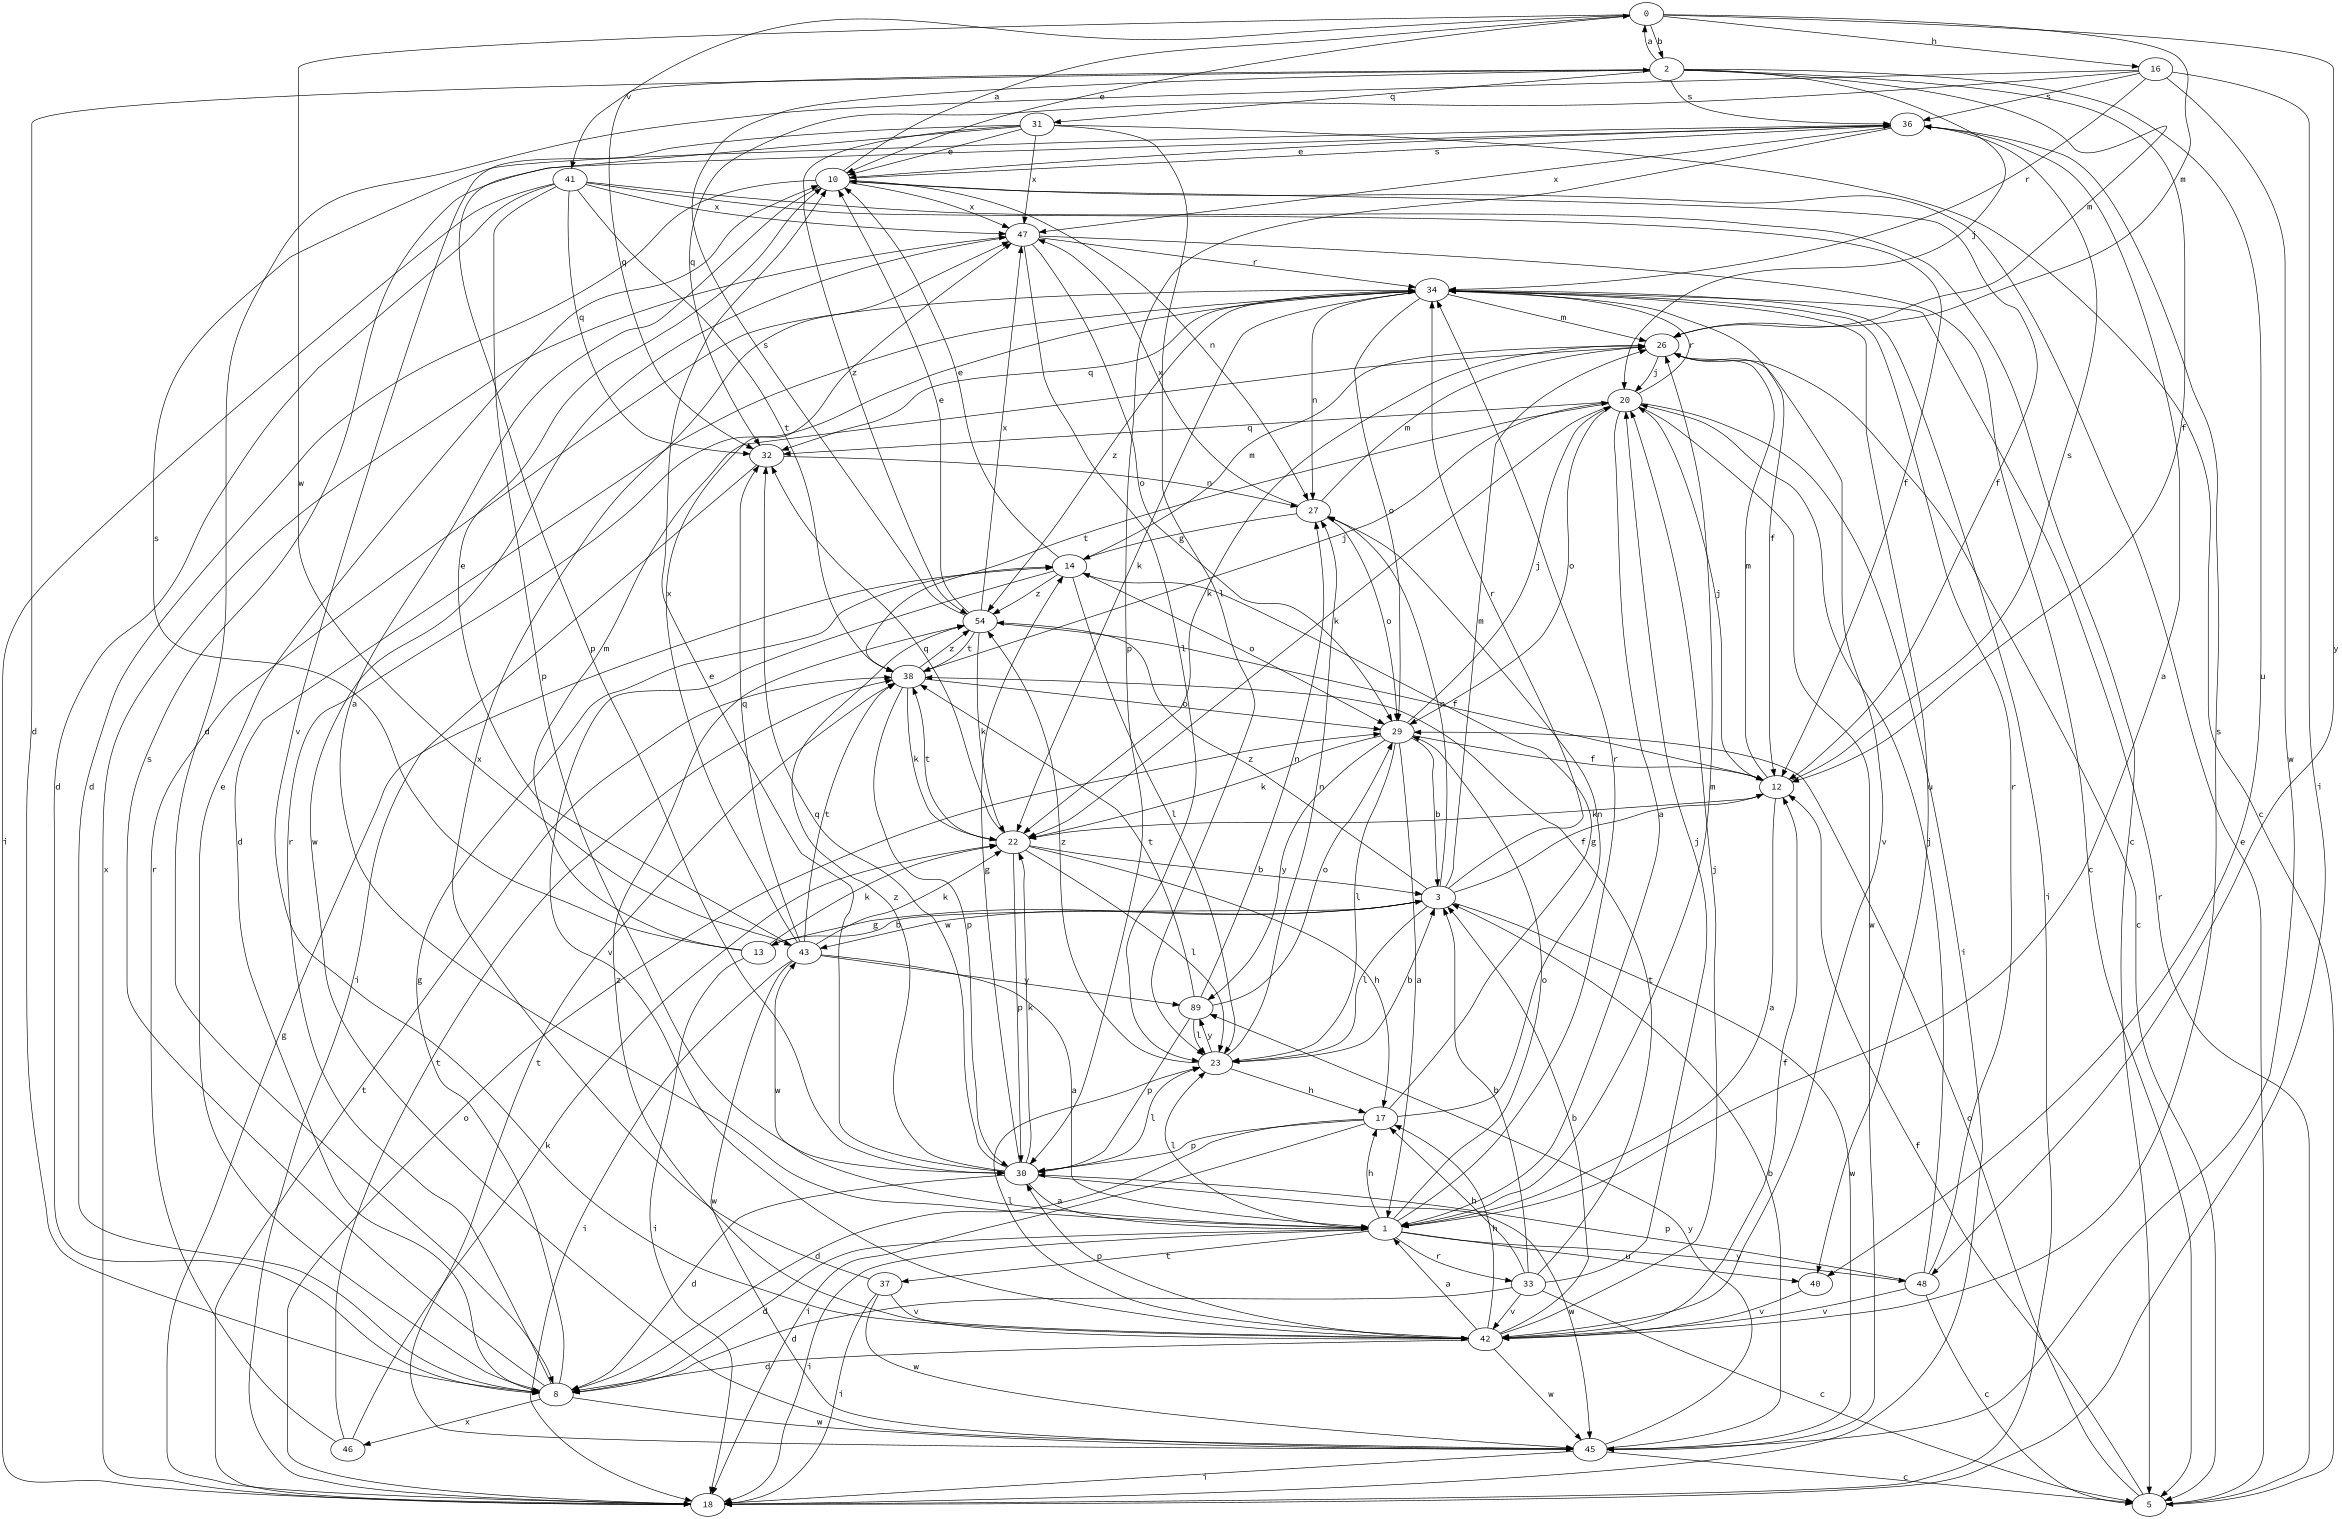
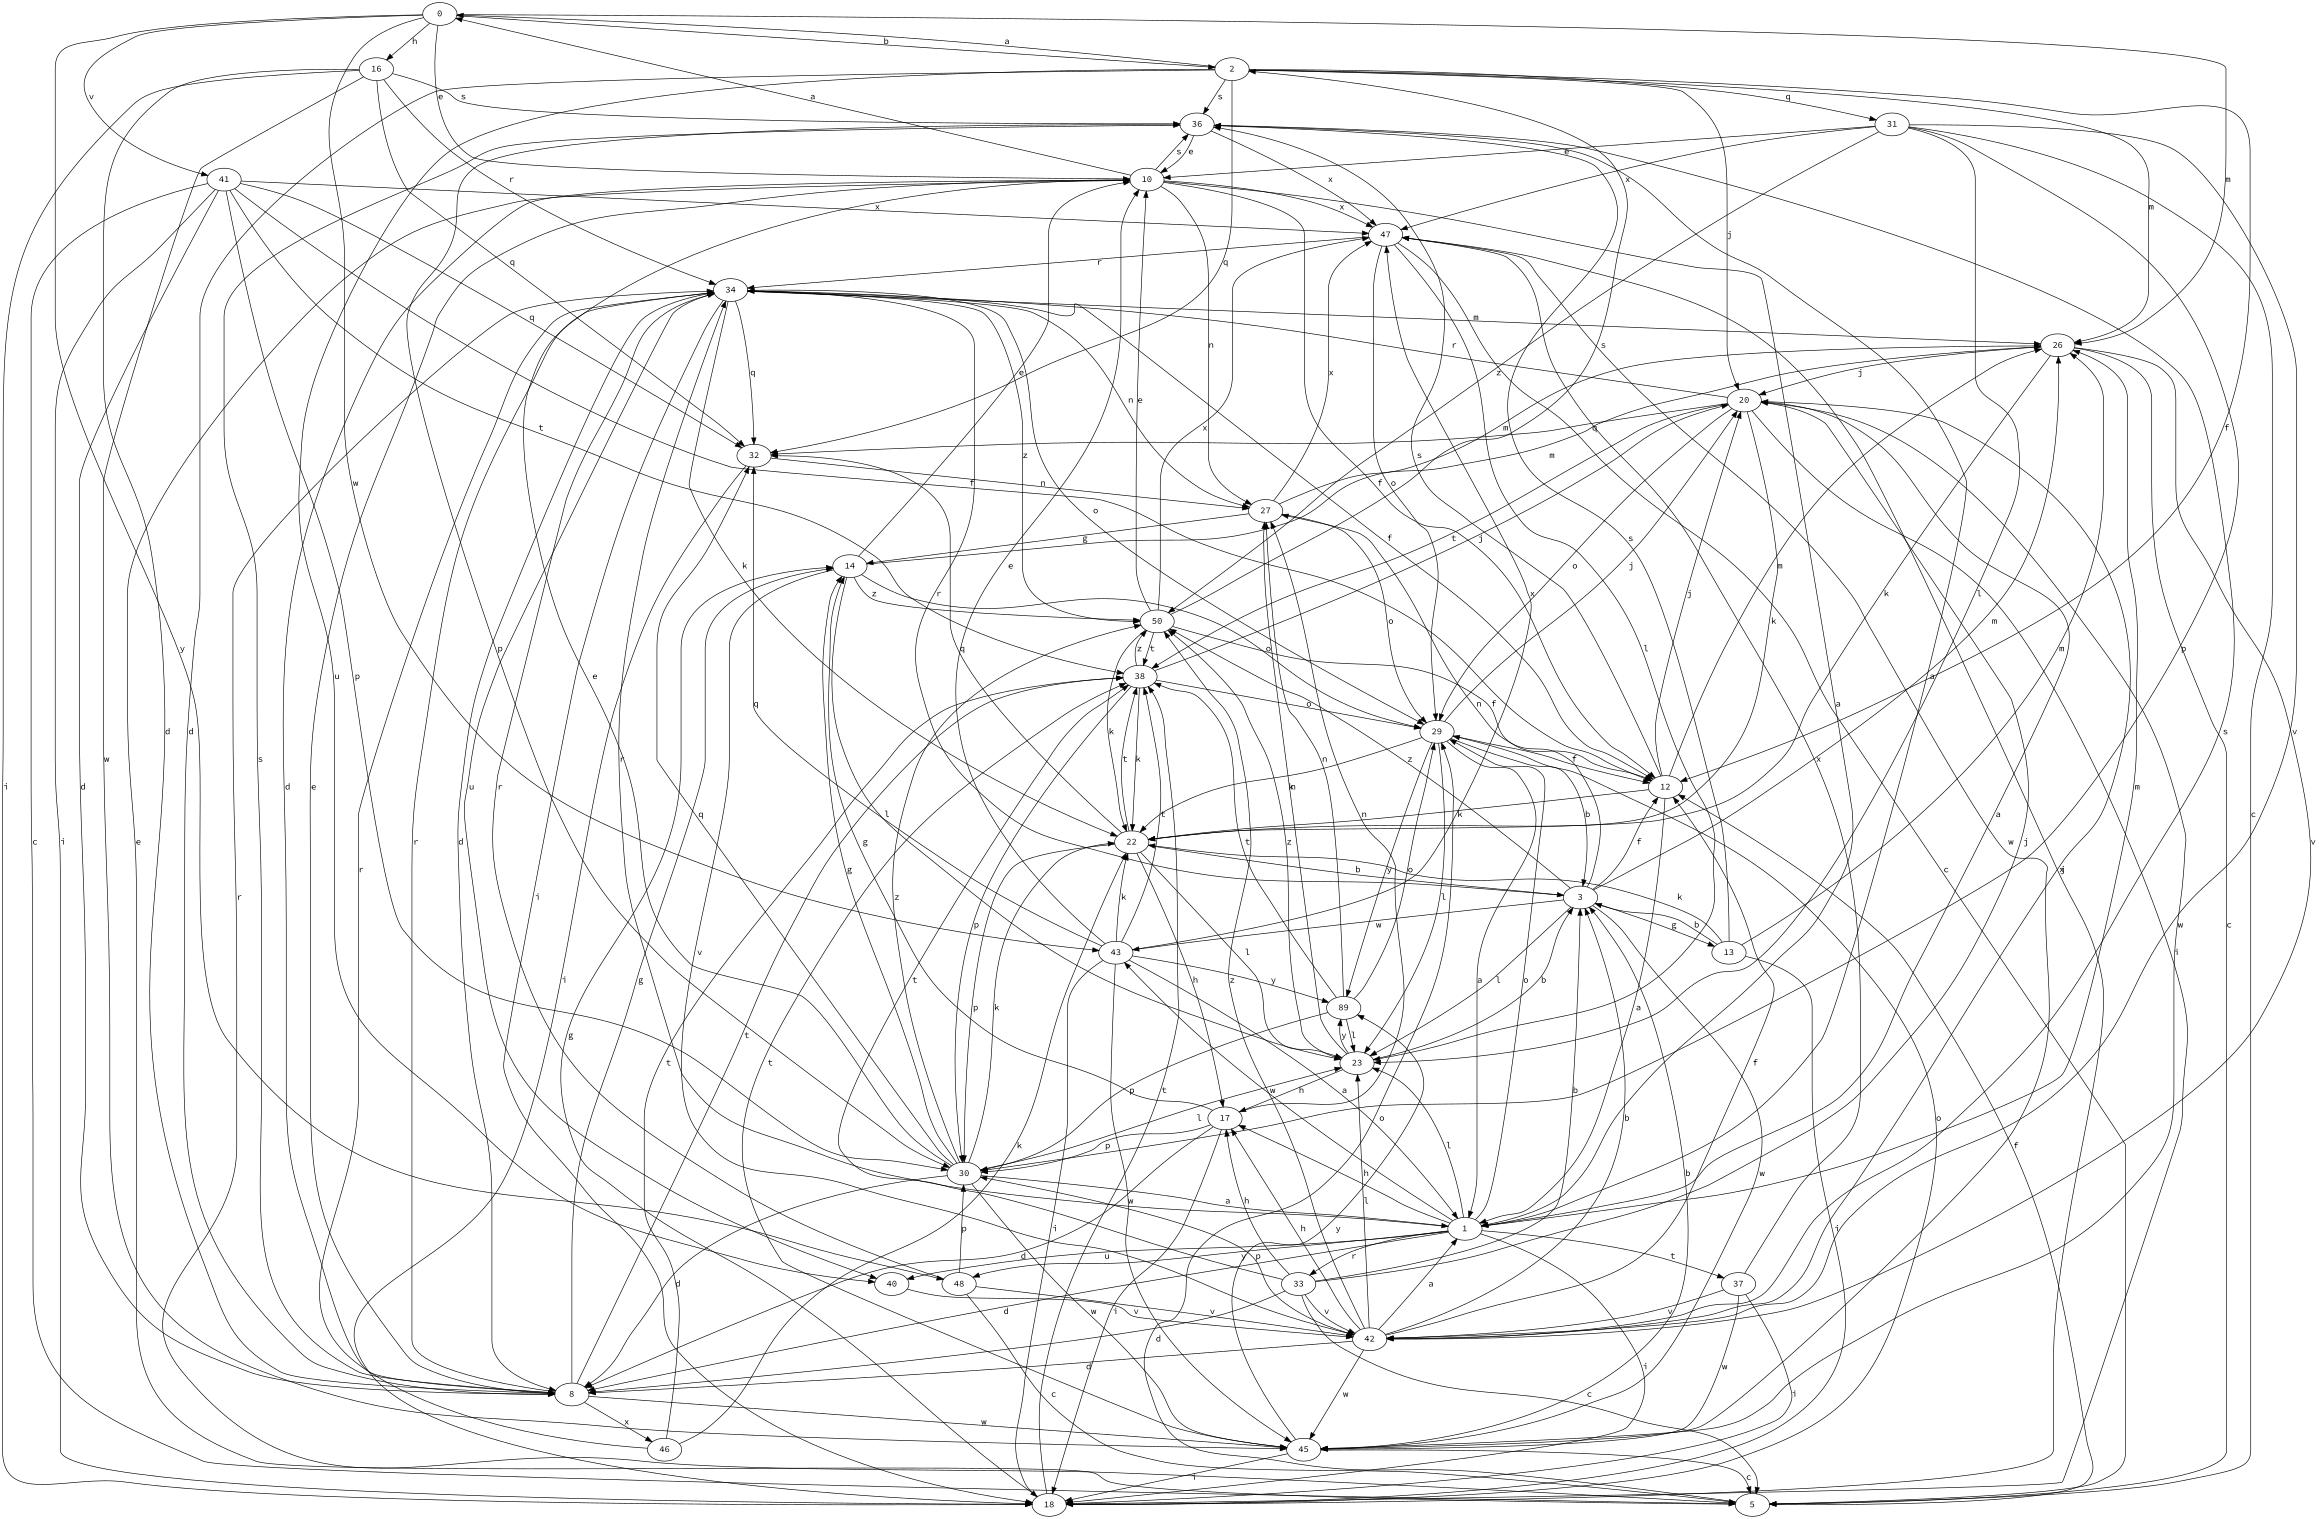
  strict digraph {
    fontname="Source Code Pro"
    node [fontname="Source Code Pro"]
    edge [fontname="Source Code Pro"]
    0
    2
    10
    16
    26
    41
    43
    48
    8
    40
    12
    20
    31
    32
    36
    1
    27
    47
    18
    34
    45
    5
    22
    42
    38
    30
    n27 [label=89]
    17
    23
    29
    33
    37
    14
    46
    3
-   50 [label=54]
+   50
    13
    0 -> 2 [label=b]
    0 -> 10 [label=e]
    0 -> 16 [label=h]
    0 -> 26 [label=m]
    0 -> 41 [label=v]
    0 -> 43 [label=w]
    0 -> 48 [label=y]
    2 -> 0 [label=a]
    2 -> 26 [label=m]
    2 -> 8 [label=d]
    2 -> 40 [label=u]
    2 -> 12 [label=f]
    2 -> 20 [label=j]
    2 -> 31 [label=q]
    2 -> 32 [label=q]
    2 -> 36 [label=s]
    10 -> 0 [label=a]
    10 -> 8 [label=d]
    10 -> 12 [label=f]
    10 -> 36 [label=s]
    10 -> 1 [label=a]
    10 -> 27 [label=n]
    10 -> 47 [label=x]
    16 -> 8 [label=d]
    16 -> 32 [label=q]
    16 -> 36 [label=s]
    16 -> 18 [label=i]
    16 -> 34 [label=r]
    16 -> 45 [label=w]
    26 -> 20 [label=j]
    26 -> 5 [label=c]
    26 -> 22 [label=k]
    26 -> 42 [label=v]
    41 -> 8 [label=d]
    41 -> 12 [label=f]
    41 -> 32 [label=q]
    41 -> 47 [label=x]
    41 -> 18 [label=i]
    41 -> 5 [label=c]
    41 -> 38 [label=t]
    41 -> 30 [label=p]
    43 -> 10 [label=e]
    43 -> 32 [label=q]
    43 -> 1 [label=a]
    43 -> 47 [label=x]
    43 -> 18 [label=i]
    43 -> 45 [label=w]
    43 -> 22 [label=k]
    43 -> 38 [label=t]
    43 -> n27 [label=y]
-   48 -> 20 [label=j]
    48 -> 34 [label=r]
    48 -> 5 [label=c]
    48 -> 42 [label=v]
    48 -> 30 [label=p]
    8 -> 10 [label=e]
    8 -> 36 [label=s]
    8 -> 34 [label=r]
    8 -> 45 [label=w]
+   8 -> 38 [label=t]
    8 -> 14 [label=g]
    8 -> 46 [label=x]
    40 -> 42 [label=v]
    12 -> 26 [label=m]
    12 -> 20 [label=j]
    12 -> 36 [label=s]
    12 -> 1 [label=a]
    12 -> 22 [label=k]
    20 -> 32 [label=q]
    20 -> 1 [label=a]
    20 -> 18 [label=i]
    20 -> 34 [label=r]
    20 -> 45 [label=w]
    20 -> 22 [label=k]
    20 -> 38 [label=t]
    20 -> 29 [label=o]
    31 -> 10 [label=e]
    31 -> 47 [label=x]
    31 -> 5 [label=c]
    31 -> 42 [label=v]
    31 -> 30 [label=p]
    31 -> 23 [label=l]
    31 -> 50 [label=z]
    32 -> 27 [label=n]
    32 -> 18 [label=i]
    36 -> 10 [label=e]
    36 -> 1 [label=a]
    36 -> 47 [label=x]
    36 -> 30 [label=p]
    1 -> 26 [label=m]
    1 -> 43 [label=w]
    1 -> 48 [label=y]
    1 -> 8 [label=d]
    1 -> 40 [label=u]
    1 -> 18 [label=i]
    1 -> 34 [label=r]
    1 -> 17 [label=h]
    1 -> 23 [label=l]
    1 -> 29 [label=o]
    1 -> 33 [label=r]
    1 -> 37 [label=t]
    27 -> 26 [label=m]
    27 -> 47 [label=x]
    27 -> 29 [label=o]
    27 -> 14 [label=g]
    47 -> 34 [label=r]
    47 -> 45 [label=w]
    47 -> 5 [label=c]
    47 -> 23 [label=l]
    47 -> 29 [label=o]
    18 -> 47 [label=x]
    18 -> 38 [label=t]
    18 -> 29 [label=o]
    18 -> 14 [label=g]
    34 -> 26 [label=m]
    34 -> 8 [label=d]
    34 -> 40 [label=u]
    34 -> 12 [label=f]
    34 -> 32 [label=q]
    34 -> 27 [label=n]
    34 -> 18 [label=i]
    34 -> 22 [label=k]
    34 -> 29 [label=o]
    34 -> 50 [label=z]
    45 -> 18 [label=i]
    45 -> 5 [label=c]
    45 -> 38 [label=t]
    45 -> n27 [label=y]
    45 -> 3 [label=b]
    5 -> 10 [label=e]
    5 -> 12 [label=f]
    5 -> 34 [label=r]
    5 -> 29 [label=o]
    22 -> 32 [label=q]
    22 -> 38 [label=t]
    22 -> 30 [label=p]
    22 -> 17 [label=h]
    22 -> 23 [label=l]
    22 -> 3 [label=b]
    42 -> 8 [label=d]
    42 -> 12 [label=f]
    42 -> 20 [label=j]
    42 -> 36 [label=s]
    42 -> 1 [label=a]
    42 -> 45 [label=w]
    42 -> 30 [label=p]
    42 -> 17 [label=h]
    42 -> 23 [label=l]
    42 -> 3 [label=b]
    42 -> 50 [label=z]
    38 -> 20 [label=j]
    38 -> 22 [label=k]
    38 -> 30 [label=p]
    38 -> 29 [label=o]
    38 -> 50 [label=z]
    30 -> 10 [label=e]
    30 -> 8 [label=d]
    30 -> 32 [label=q]
    30 -> 1 [label=a]
    30 -> 45 [label=w]
    30 -> 22 [label=k]
    30 -> 23 [label=l]
    30 -> 14 [label=g]
    30 -> 50 [label=z]
    n27 -> 27 [label=n]
    n27 -> 38 [label=t]
    n27 -> 30 [label=p]
    n27 -> 23 [label=l]
    n27 -> 29 [label=o]
    17 -> 8 [label=d]
    17 -> 27 [label=n]
    17 -> 18 [label=i]
    17 -> 30 [label=p]
    17 -> 14 [label=g]
    23 -> 27 [label=n]
    23 -> n27 [label=y]
    23 -> 17 [label=h]
    23 -> 3 [label=b]
    23 -> 50 [label=z]
    29 -> 12 [label=f]
    29 -> 20 [label=j]
    29 -> 1 [label=a]
    29 -> 22 [label=k]
    29 -> n27 [label=y]
    29 -> 23 [label=l]
    29 -> 3 [label=b]
    33 -> 8 [label=d]
    33 -> 20 [label=j]
    33 -> 5 [label=c]
    33 -> 42 [label=v]
    33 -> 38 [label=t]
    33 -> 17 [label=h]
    33 -> 3 [label=b]
    37 -> 47 [label=x]
    37 -> 18 [label=i]
    37 -> 45 [label=w]
    37 -> 42 [label=v]
    14 -> 10 [label=e]
    14 -> 26 [label=m]
    14 -> 42 [label=v]
    14 -> 23 [label=l]
    14 -> 29 [label=o]
    14 -> 50 [label=z]
    46 -> 34 [label=r]
    46 -> 22 [label=k]
    46 -> 38 [label=t]
    3 -> 26 [label=m]
    3 -> 43 [label=w]
    3 -> 12 [label=f]
    3 -> 27 [label=n]
    3 -> 34 [label=r]
    3 -> 45 [label=w]
    3 -> 23 [label=l]
    3 -> 50 [label=z]
    3 -> 13 [label=g]
    50 -> 2 [label=s]
    50 -> 10 [label=e]
    50 -> 12 [label=f]
    50 -> 47 [label=x]
    50 -> 22 [label=k]
    50 -> 38 [label=t]
    13 -> 26 [label=m]
    13 -> 36 [label=s]
    13 -> 18 [label=i]
    13 -> 22 [label=k]
    13 -> 3 [label=b]
  }
